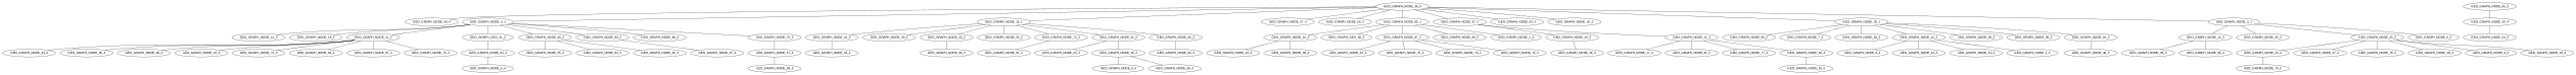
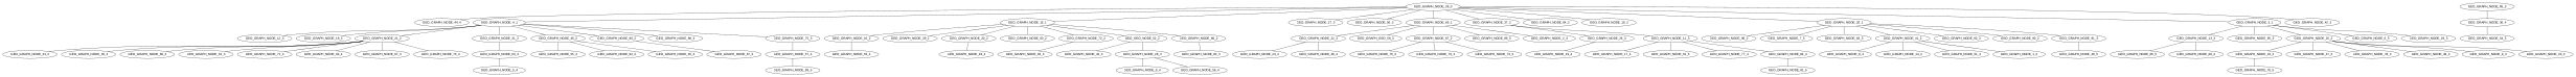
  graph {
    fontname="Liberation Sans"
    node [fontname="Liberation Sans"]
    edge [fontname="Liberation Sans" weight=5]
    GEO_GRAPH_NODE_36_0
    GEO_GRAPH_NODE_44_4
    GEO_GRAPH_NODE_4_1
    GEO_GRAPH_NODE_15_1
    GEO_GRAPH_NODE_27_3
    GEO_GRAPH_NODE_56_3
    GEO_GRAPH_NODE_85_1
    GEO_GRAPH_NODE_37_2
    GEO_GRAPH_NODE_64_2
    GEO_GRAPH_NODE_16_2
    GEO_GRAPH_NODE_20_1
    GEO_GRAPH_NODE_3_1
    GEO_GRAPH_NODE_12_3
    GEO_GRAPH_NODE_18_3
    GEO_GRAPH_NODE_21_2
-   GEO_GRAPH_NODE_31_2 [label=GEO_GRAPH_GEO_31_2]
+   GEO_GRAPH_NODE_31_2
    GEO_GRAPH_NODE_46_2
    GEO_GRAPH_NODE_80_2
    GEO_GRAPH_NODE_88_4
    GEO_GRAPH_NODE_75_3
    GEO_GRAPH_NODE_10_2
    GEO_GRAPH_NODE_39_2
    n23 [label=GEO_GRAPH_NODE_20_2]
    GEO_GRAPH_NODE_50_2
    GEO_GRAPH_NODE_72_2
-   GEO_GRAPH_NODE_52_2
+   GEO_GRAPH_NODE_52_2 [label=GEO_GEO_NODE_52_2]
    GEO_GRAPH_NODE_86_2
    GEO_GRAPH_NODE_22_3
    n29 [label=GEO_GRAPH_GEO_58_3]
    GEO_GRAPH_NODE_87_2
    GEO_GRAPH_NODE_89_5
    GEO_GRAPH_NODE_2_4
    GEO_GRAPH_NODE_26_3
    GEO_GRAPH_NODE_11_3
    GEO_GRAPH_NODE_96_2
    GEO_GRAPH_NODE_7_3
    GEO_GRAPH_NODE_83_3
    GEO_GRAPH_NODE_41_2
    GEO_GRAPH_NODE_60_3
    GEO_GRAPH_NODE_90_2
    GEO_GRAPH_NODE_91_3
    GEO_GRAPH_NODE_13_3
    GEO_GRAPH_NODE_95_3
    GEO_GRAPH_NODE_25_2
    GEO_GRAPH_NODE_6_3
+   GEO_GRAPH_NODE_29_3
    GEO_GRAPH_NODE_34_3
    GEO_GRAPH_NODE_35_3
    GEO_GRAPH_NODE_69_3
    GEO_GRAPH_NODE_32_3
    GEO_GRAPH_NODE_71_3
    GEO_GRAPH_NODE_94_4
    GEO_GRAPH_NODE_97_3
    GEO_GRAPH_NODE_73_4
    GEO_GRAPH_NODE_63_3
    GEO_GRAPH_NODE_55_3
    GEO_GRAPH_NODE_92_3
    GEO_GRAPH_NODE_45_3
    GEO_GRAPH_NODE_67_3
    GEO_GRAPH_NODE_57_4
    GEO_GRAPH_NODE_53_4
    GEO_GRAPH_NODE_93_3
    GEO_GRAPH_NODE_62_3
    GEO_GRAPH_NODE_43_3
    GEO_GRAPH_NODE_28_3
    GEO_GRAPH_NODE_82_3
    GEO_GRAPH_NODE_24_4
    GEO_GRAPH_NODE_38_4
    GEO_GRAPH_NODE_42_3
    GEO_GRAPH_NODE_70_3
    GEO_GRAPH_NODE_79_3
    GEO_GRAPH_NODE_74_3
    GEO_GRAPH_NODE_19_4
    GEO_GRAPH_NODE_17_4
    GEO_GRAPH_NODE_61_5
    GEO_GRAPH_NODE_77_4
    GEO_GRAPH_NODE_84_4
    GEO_GRAPH_NODE_8_4
    GEO_GRAPH_NODE_14_4
    GEO_GRAPH_NODE_51_4
    GEO_GRAPH_NODE_1_3
    GEO_GRAPH_NODE_48_5
    GEO_GRAPH_NODE_66_5
    GEO_GRAPH_NODE_68_4
    GEO_GRAPH_NODE_23_3
    GEO_GRAPH_NODE_47_3
    GEO_GRAPH_NODE_78_3
    GEO_GRAPH_NODE_49_3
    GEO_GRAPH_NODE_9_4
    GEO_GRAPH_NODE_33_3
    GEO_GRAPH_NODE_0_4
    GEO_GRAPH_NODE_59_4
    GEO_GRAPH_NODE_65_3
    GEO_GRAPH_NODE_30_4
    GEO_GRAPH_NODE_76_5
    GEO_GRAPH_NODE_5_4
    GEO_GRAPH_NODE_99_5
    GEO_GRAPH_NODE_81_5
    GEO_GRAPH_NODE_54_5
    GEO_GRAPH_NODE_36_0 -- GEO_GRAPH_NODE_44_4
    GEO_GRAPH_NODE_36_0 -- GEO_GRAPH_NODE_4_1 [weight=2]
    GEO_GRAPH_NODE_36_0 -- GEO_GRAPH_NODE_15_1 [weight=14]
    GEO_GRAPH_NODE_36_0 -- GEO_GRAPH_NODE_27_3 [weight=17]
    GEO_GRAPH_NODE_36_0 -- GEO_GRAPH_NODE_56_3 [weight=13]
    GEO_GRAPH_NODE_36_0 -- GEO_GRAPH_NODE_85_1 [weight=18]
    GEO_GRAPH_NODE_36_0 -- GEO_GRAPH_NODE_37_2 [weight=13]
    GEO_GRAPH_NODE_36_0 -- GEO_GRAPH_NODE_64_2 [weight=16]
    GEO_GRAPH_NODE_36_0 -- GEO_GRAPH_NODE_16_2 [weight=14]
    GEO_GRAPH_NODE_36_0 -- GEO_GRAPH_NODE_20_1 [weight=4]
    GEO_GRAPH_NODE_36_0 -- GEO_GRAPH_NODE_3_1 [weight=2]
    GEO_GRAPH_NODE_4_1 -- GEO_GRAPH_NODE_12_3 [weight=8]
    GEO_GRAPH_NODE_4_1 -- GEO_GRAPH_NODE_18_3 [weight=8]
    GEO_GRAPH_NODE_4_1 -- GEO_GRAPH_NODE_21_2 [weight=16]
    GEO_GRAPH_NODE_4_1 -- GEO_GRAPH_NODE_31_2 [weight=7]
    GEO_GRAPH_NODE_4_1 -- GEO_GRAPH_NODE_46_2 [weight=2]
    GEO_GRAPH_NODE_4_1 -- GEO_GRAPH_NODE_80_2 [weight=10]
    GEO_GRAPH_NODE_4_1 -- GEO_GRAPH_NODE_88_4 [weight=7]
    GEO_GRAPH_NODE_4_1 -- GEO_GRAPH_NODE_75_3 [weight=6]
    GEO_GRAPH_NODE_15_1 -- GEO_GRAPH_NODE_10_2 [weight=16]
    GEO_GRAPH_NODE_15_1 -- GEO_GRAPH_NODE_39_2
    GEO_GRAPH_NODE_15_1 -- n23 [weight=15]
    GEO_GRAPH_NODE_15_1 -- GEO_GRAPH_NODE_50_2 [weight=13]
    GEO_GRAPH_NODE_15_1 -- GEO_GRAPH_NODE_72_2 [weight=14]
    GEO_GRAPH_NODE_15_1 -- GEO_GRAPH_NODE_52_2 [weight=2]
    GEO_GRAPH_NODE_15_1 -- GEO_GRAPH_NODE_86_2 [weight=12]
    GEO_GRAPH_NODE_85_1 -- GEO_GRAPH_NODE_22_3 [weight=15]
    GEO_GRAPH_NODE_85_1 -- n29 [weight=2]
    GEO_GRAPH_NODE_85_1 -- GEO_GRAPH_NODE_87_2 [weight=19]
    GEO_GRAPH_NODE_85_1 -- GEO_GRAPH_NODE_89_5
    GEO_GRAPH_NODE_85_1 -- GEO_GRAPH_NODE_2_4
    GEO_GRAPH_NODE_37_2 -- GEO_GRAPH_NODE_26_3 [weight=14]
    GEO_GRAPH_NODE_37_2 -- GEO_GRAPH_NODE_11_3 [weight=7]
    GEO_GRAPH_NODE_20_1 -- GEO_GRAPH_NODE_96_2 [weight=7]
    GEO_GRAPH_NODE_20_1 -- GEO_GRAPH_NODE_7_3 [weight=7]
    GEO_GRAPH_NODE_20_1 -- GEO_GRAPH_NODE_83_3 [weight=19]
    GEO_GRAPH_NODE_20_1 -- GEO_GRAPH_NODE_41_2 [weight=6]
    GEO_GRAPH_NODE_20_1 -- GEO_GRAPH_NODE_60_3
    GEO_GRAPH_NODE_20_1 -- GEO_GRAPH_NODE_90_2 [weight=15]
    GEO_GRAPH_NODE_20_1 -- GEO_GRAPH_NODE_91_3 [weight=10]
    GEO_GRAPH_NODE_3_1 -- GEO_GRAPH_NODE_13_3 [weight=15]
    GEO_GRAPH_NODE_3_1 -- GEO_GRAPH_NODE_95_3 [weight=7]
    GEO_GRAPH_NODE_3_1 -- GEO_GRAPH_NODE_25_2
    GEO_GRAPH_NODE_3_1 -- GEO_GRAPH_NODE_6_3
+   GEO_GRAPH_NODE_3_1 -- GEO_GRAPH_NODE_29_3 [weight=16]
    GEO_GRAPH_NODE_21_2 -- GEO_GRAPH_NODE_34_3
    GEO_GRAPH_NODE_21_2 -- GEO_GRAPH_NODE_35_3 [weight=14]
    GEO_GRAPH_NODE_21_2 -- GEO_GRAPH_NODE_69_3 [weight=1]
    GEO_GRAPH_NODE_21_2 -- GEO_GRAPH_NODE_32_3 [weight=11]
    GEO_GRAPH_NODE_21_2 -- GEO_GRAPH_NODE_71_3
    GEO_GRAPH_NODE_21_2 -- GEO_GRAPH_NODE_94_4 [weight=11]
    GEO_GRAPH_NODE_21_2 -- GEO_GRAPH_NODE_97_3 [weight=18]
    GEO_GRAPH_NODE_21_2 -- GEO_GRAPH_NODE_73_4 [weight=19]
    GEO_GRAPH_NODE_31_2 -- GEO_GRAPH_NODE_63_3 [weight=7]
    GEO_GRAPH_NODE_46_2 -- GEO_GRAPH_NODE_55_3 [weight=12]
    GEO_GRAPH_NODE_46_2 -- GEO_GRAPH_NODE_92_3 [weight=1]
    GEO_GRAPH_NODE_46_2 -- GEO_GRAPH_NODE_45_3 [weight=3]
    GEO_GRAPH_NODE_80_2 -- GEO_GRAPH_NODE_67_3 [weight=10]
    GEO_GRAPH_NODE_75_3 -- GEO_GRAPH_NODE_57_4 [weight=8]
    GEO_GRAPH_NODE_10_2 -- GEO_GRAPH_NODE_53_4 [weight=7]
    n23 -- GEO_GRAPH_NODE_93_3 [weight=15]
    GEO_GRAPH_NODE_72_2 -- GEO_GRAPH_NODE_62_3 [weight=2]
    GEO_GRAPH_NODE_52_2 -- GEO_GRAPH_NODE_43_3 [weight=16]
    GEO_GRAPH_NODE_52_2 -- GEO_GRAPH_NODE_28_3 [weight=11]
    GEO_GRAPH_NODE_86_2 -- GEO_GRAPH_NODE_82_3
    GEO_GRAPH_NODE_22_3 -- GEO_GRAPH_NODE_24_4 [weight=4]
    GEO_GRAPH_NODE_22_3 -- GEO_GRAPH_NODE_38_4 [weight=17]
-   GEO_GRAPH_NODE_87_2 -- GEO_GRAPH_NODE_42_3 [weight=6]
+   GEO_GRAPH_NODE_36_0 -- GEO_GRAPH_NODE_42_3 [weight=6]
    GEO_GRAPH_NODE_87_2 -- GEO_GRAPH_NODE_70_3
    GEO_GRAPH_NODE_87_2 -- GEO_GRAPH_NODE_79_3 [weight=15]
    GEO_GRAPH_NODE_87_2 -- GEO_GRAPH_NODE_74_3 [weight=6]
    GEO_GRAPH_NODE_26_3 -- GEO_GRAPH_NODE_19_4 [weight=2]
    GEO_GRAPH_NODE_11_3 -- GEO_GRAPH_NODE_17_4 [weight=3]
    GEO_GRAPH_NODE_11_3 -- GEO_GRAPH_NODE_61_5 [weight=11]
    GEO_GRAPH_NODE_11_3 -- GEO_GRAPH_NODE_77_4 [weight=7]
    GEO_GRAPH_NODE_11_3 -- GEO_GRAPH_NODE_84_4 [weight=12]
    GEO_GRAPH_NODE_41_2 -- GEO_GRAPH_NODE_8_4 [weight=19]
    GEO_GRAPH_NODE_41_2 -- GEO_GRAPH_NODE_14_4 [weight=3]
    GEO_GRAPH_NODE_41_2 -- GEO_GRAPH_NODE_51_4 [weight=8]
    GEO_GRAPH_NODE_41_2 -- GEO_GRAPH_NODE_1_3 [weight=19]
    GEO_GRAPH_NODE_91_3 -- GEO_GRAPH_NODE_48_5 [weight=14]
    GEO_GRAPH_NODE_13_3 -- GEO_GRAPH_NODE_66_5
    GEO_GRAPH_NODE_13_3 -- GEO_GRAPH_NODE_68_4 [weight=10]
    GEO_GRAPH_NODE_25_2 -- GEO_GRAPH_NODE_23_3 [weight=1]
    GEO_GRAPH_NODE_25_2 -- GEO_GRAPH_NODE_47_3 [weight=10]
    GEO_GRAPH_NODE_25_2 -- GEO_GRAPH_NODE_78_3 [weight=12]
    GEO_GRAPH_NODE_25_2 -- GEO_GRAPH_NODE_49_3 [weight=2]
    GEO_GRAPH_NODE_25_2 -- GEO_GRAPH_NODE_9_4 [weight=2]
    GEO_GRAPH_NODE_25_2 -- GEO_GRAPH_NODE_33_3 [weight=16]
    GEO_GRAPH_NODE_63_3 -- GEO_GRAPH_NODE_5_4 [weight=9]
    GEO_GRAPH_NODE_57_4 -- GEO_GRAPH_NODE_99_5 [weight=6]
    GEO_GRAPH_NODE_28_3 -- GEO_GRAPH_NODE_0_4 [weight=19]
    GEO_GRAPH_NODE_28_3 -- GEO_GRAPH_NODE_59_4 [weight=11]
    GEO_GRAPH_NODE_84_4 -- GEO_GRAPH_NODE_81_5 [weight=14]
    GEO_GRAPH_NODE_23_3 -- GEO_GRAPH_NODE_76_5
    GEO_GRAPH_NODE_65_3 -- GEO_GRAPH_NODE_30_4 [weight=6]
    GEO_GRAPH_NODE_30_4 -- GEO_GRAPH_NODE_54_5 [weight=6]
  }
